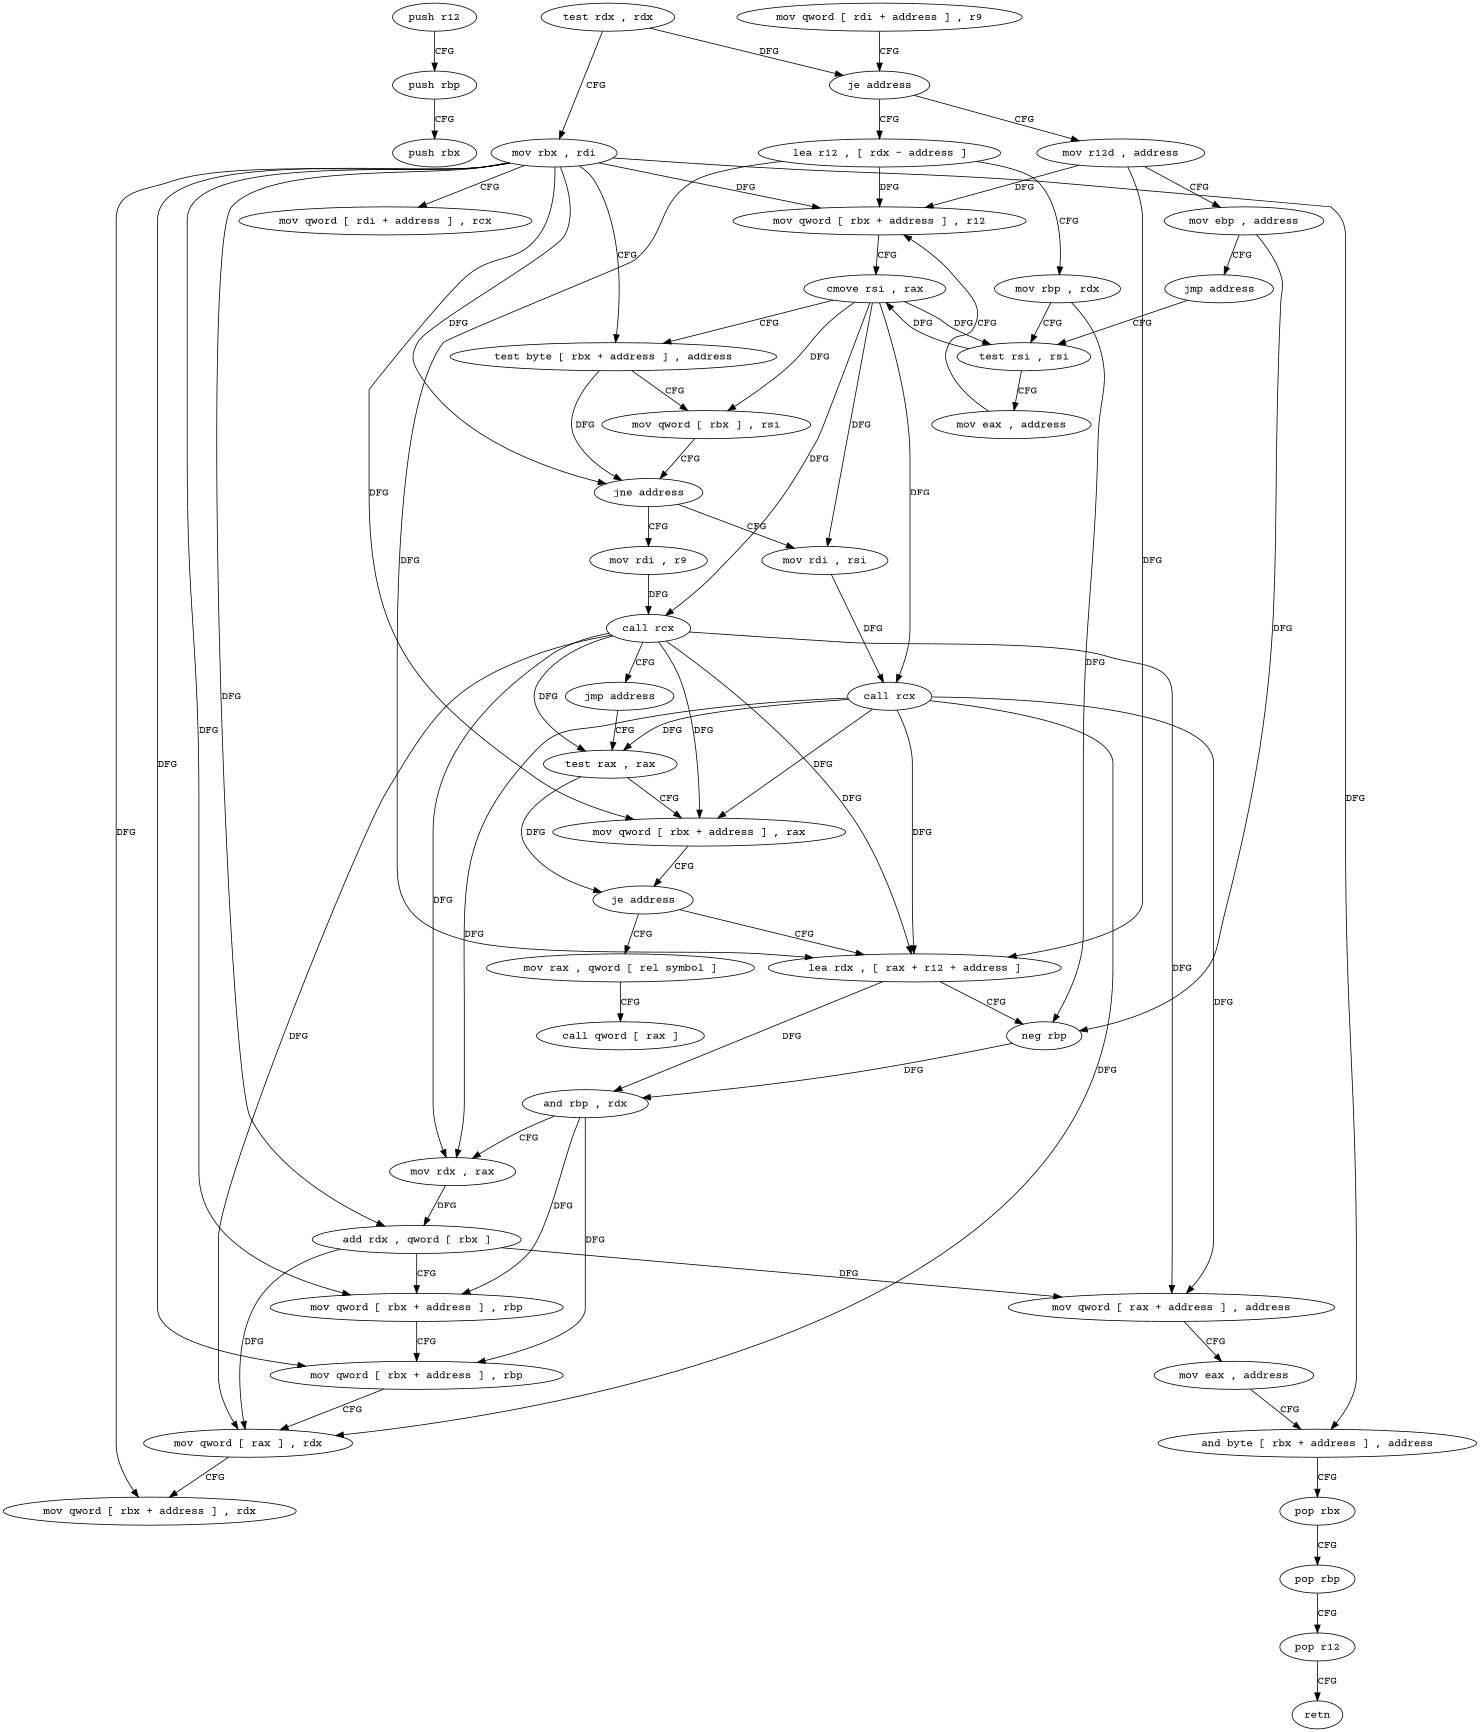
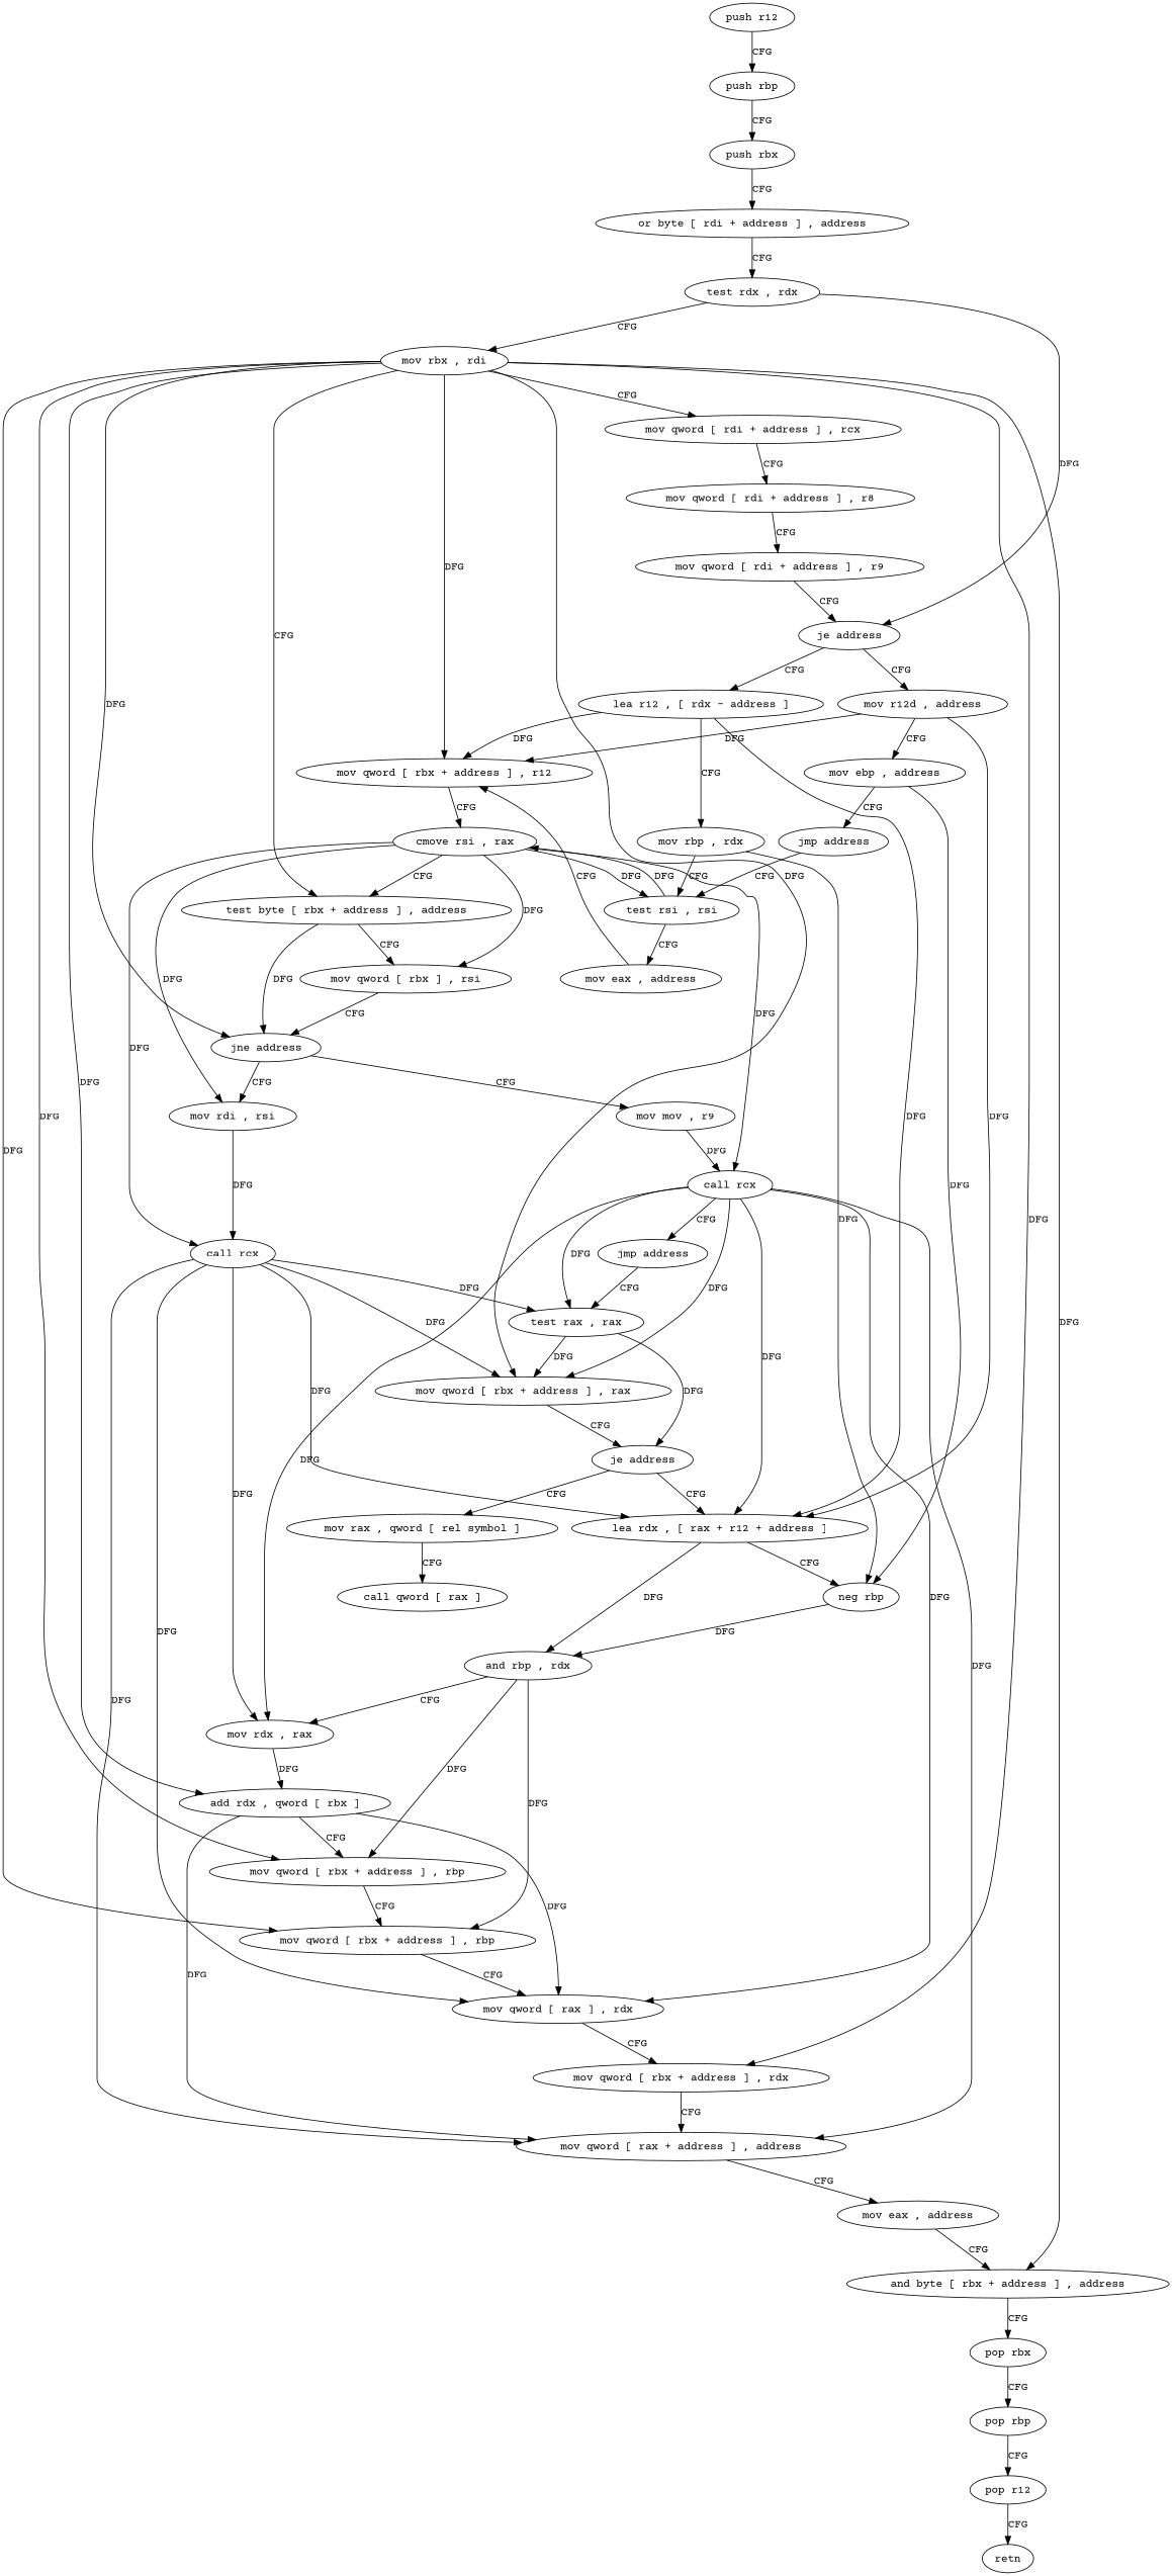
  digraph {
    fontname="Courier Prime"
    node [fontname="Courier Prime"]
    edge [fontname="Courier Prime"]
    n1 [label="push r12"]
    n2 [label="push rbp"]
    n3 [label="push rbx"]
+   n4 [label="or byte [ rdi + address ] , address"]
    n5 [label="test rdx , rdx"]
    n6 [label="mov rbx , rdi"]
    n7 [label="je address"]
    n8 [label="mov qword [ rdi + address ] , rcx"]
    n9 [label="mov qword [ rbx + address ] , r12"]
    n10 [label="test byte [ rbx + address ] , address"]
    n11 [label="mov qword [ rbx + address ] , rax"]
    n12 [label="add rdx , qword [ rbx ]"]
    n13 [label="mov qword [ rbx + address ] , rbp"]
    n14 [label="mov qword [ rbx + address ] , rbp"]
    n15 [label="mov qword [ rbx + address ] , rdx"]
    n16 [label="and byte [ rbx + address ] , address"]
    n17 [label="jne address"]
    n18 [label="mov r12d , address"]
    n19 [label="lea r12 , [ rdx - address ]"]
+   n20 [label="mov qword [ rdi + address ] , r8"]
    n21 [label="cmove rsi , rax"]
    n22 [label="mov qword [ rbx ] , rsi"]
    n23 [label="je address"]
    n24 [label="mov qword [ rax ] , rdx"]
    n25 [label="mov qword [ rax + address ] , address"]
    n26 [label="pop rbx"]
    n27 [label="mov qword [ rdi + address ] , r9"]
    n28 [label="mov ebp , address"]
    n29 [label="lea rdx , [ rax + r12 + address ]"]
    n30 [label="mov rbp , rdx"]
    n31 [label="jmp address"]
    n32 [label="neg rbp"]
    n33 [label="and rbp , rdx"]
    n34 [label="test rsi , rsi"]
    n35 [label="mov eax , address"]
    n36 [label="mov rdi , rsi"]
    n37 [label="call rcx"]
    n38 [label="call rcx"]
    n39 [label="jmp address"]
    n40 [label="test rax , rax"]
    n41 [label="mov rdx , rax"]
-   n42 [label="mov rdi , r9"]
+   n42 [label="mov mov , r9"]
    n43 [label="mov eax , address"]
    n44 [label="mov rax , qword [ rel symbol ]"]
    n45 [label="call qword [ rax ]"]
    n46 [label="pop rbp"]
    n47 [label="pop r12"]
    n48 [label=retn]
    n1 -> n2 [label=CFG]
    n2 -> n3 [label=CFG]
+   n3 -> n4 [label=CFG]
+   n4 -> n5 [label=CFG]
    n5 -> n6 [label=CFG]
    n5 -> n7 [label=DFG]
    n6 -> n8 [label=CFG]
    n6 -> n9 [label=DFG]
    n6 -> n10 [label=CFG]
    n6 -> n11 [label=DFG]
    n6 -> n12 [label=DFG]
    n6 -> n13 [label=DFG]
    n6 -> n14 [label=DFG]
    n6 -> n15 [label=DFG]
    n6 -> n16 [label=DFG]
    n6 -> n17 [label=DFG]
    n7 -> n18 [label=CFG]
    n7 -> n19 [label=CFG]
+   n8 -> n20 [label=CFG]
    n9 -> n21 [label=CFG]
    n10 -> n17 [label=DFG]
    n10 -> n22 [label=CFG]
    n11 -> n23 [label=CFG]
    n12 -> n13 [label=CFG]
    n12 -> n24 [label=DFG]
    n12 -> n25 [label=DFG]
    n13 -> n14 [label=CFG]
    n14 -> n24 [label=CFG]
+   n15 -> n25 [label=CFG]
    n16 -> n26 [label=CFG]
    n17 -> n36 [label=CFG]
    n17 -> n42 [label=CFG]
    n18 -> n9 [label=DFG]
    n18 -> n28 [label=CFG]
    n18 -> n29 [label=DFG]
    n19 -> n9 [label=DFG]
    n19 -> n29 [label=DFG]
    n19 -> n30 [label=CFG]
+   n20 -> n27 [label=CFG]
    n21 -> n10 [label=CFG]
    n21 -> n22 [label=DFG]
    n21 -> n34 [label=DFG]
    n21 -> n36 [label=DFG]
    n21 -> n37 [label=DFG]
    n21 -> n38 [label=DFG]
    n22 -> n17 [label=CFG]
    n23 -> n29 [label=CFG]
    n23 -> n44 [label=CFG]
    n24 -> n15 [label=CFG]
    n25 -> n43 [label=CFG]
    n26 -> n46 [label=CFG]
    n27 -> n7 [label=CFG]
    n28 -> n31 [label=CFG]
    n28 -> n32 [label=DFG]
    n29 -> n32 [label=CFG]
    n29 -> n33 [label=DFG]
    n30 -> n32 [label=DFG]
    n30 -> n34 [label=CFG]
    n31 -> n34 [label=CFG]
    n32 -> n33 [label=DFG]
    n33 -> n13 [label=DFG]
    n33 -> n14 [label=DFG]
    n33 -> n41 [label=CFG]
    n34 -> n21 [label=DFG]
    n34 -> n35 [label=CFG]
    n35 -> n9 [label=CFG]
    n36 -> n38 [label=DFG]
    n37 -> n11 [label=DFG]
    n37 -> n24 [label=DFG]
    n37 -> n25 [label=DFG]
    n37 -> n29 [label=DFG]
    n37 -> n39 [label=CFG]
    n37 -> n40 [label=DFG]
    n37 -> n41 [label=DFG]
    n38 -> n11 [label=DFG]
    n38 -> n24 [label=DFG]
    n38 -> n25 [label=DFG]
    n38 -> n29 [label=DFG]
    n38 -> n40 [label=DFG]
    n38 -> n41 [label=DFG]
    n39 -> n40 [label=CFG]
-   n40 -> n11 [label=CFG]
+   n40 -> n11 [label=DFG]
    n40 -> n23 [label=DFG]
    n41 -> n12 [label=DFG]
    n42 -> n37 [label=DFG]
    n43 -> n16 [label=CFG]
    n44 -> n45 [label=CFG]
    n46 -> n47 [label=CFG]
    n47 -> n48 [label=CFG]
  }
